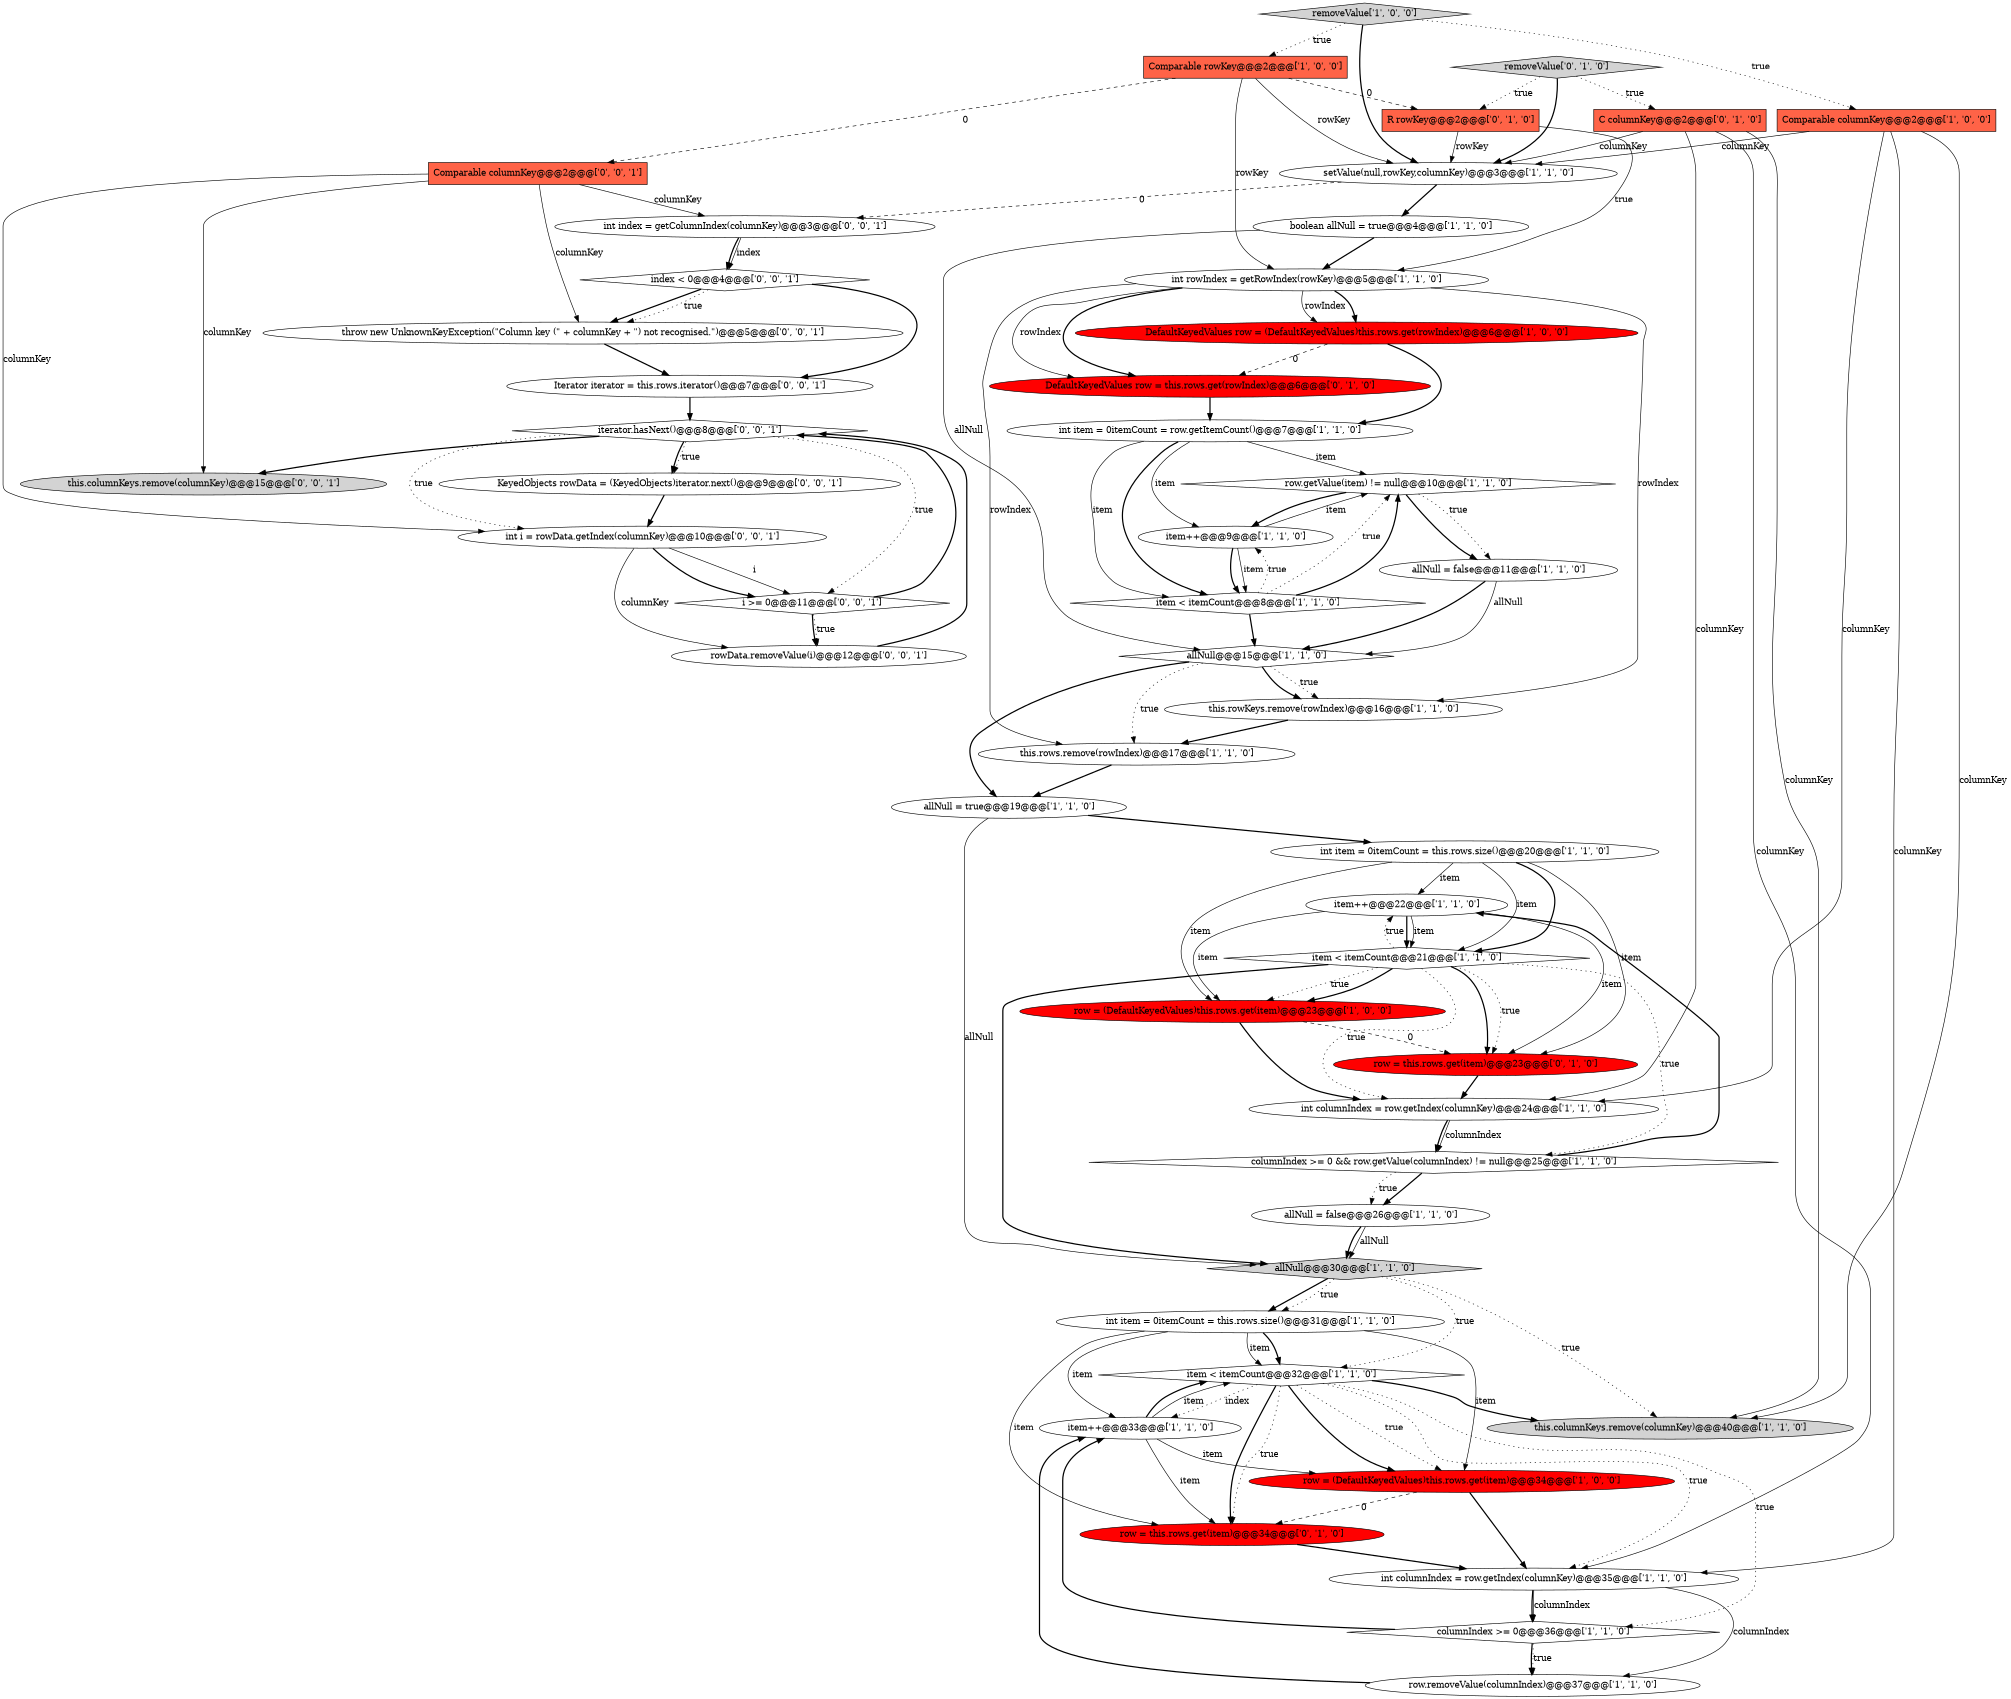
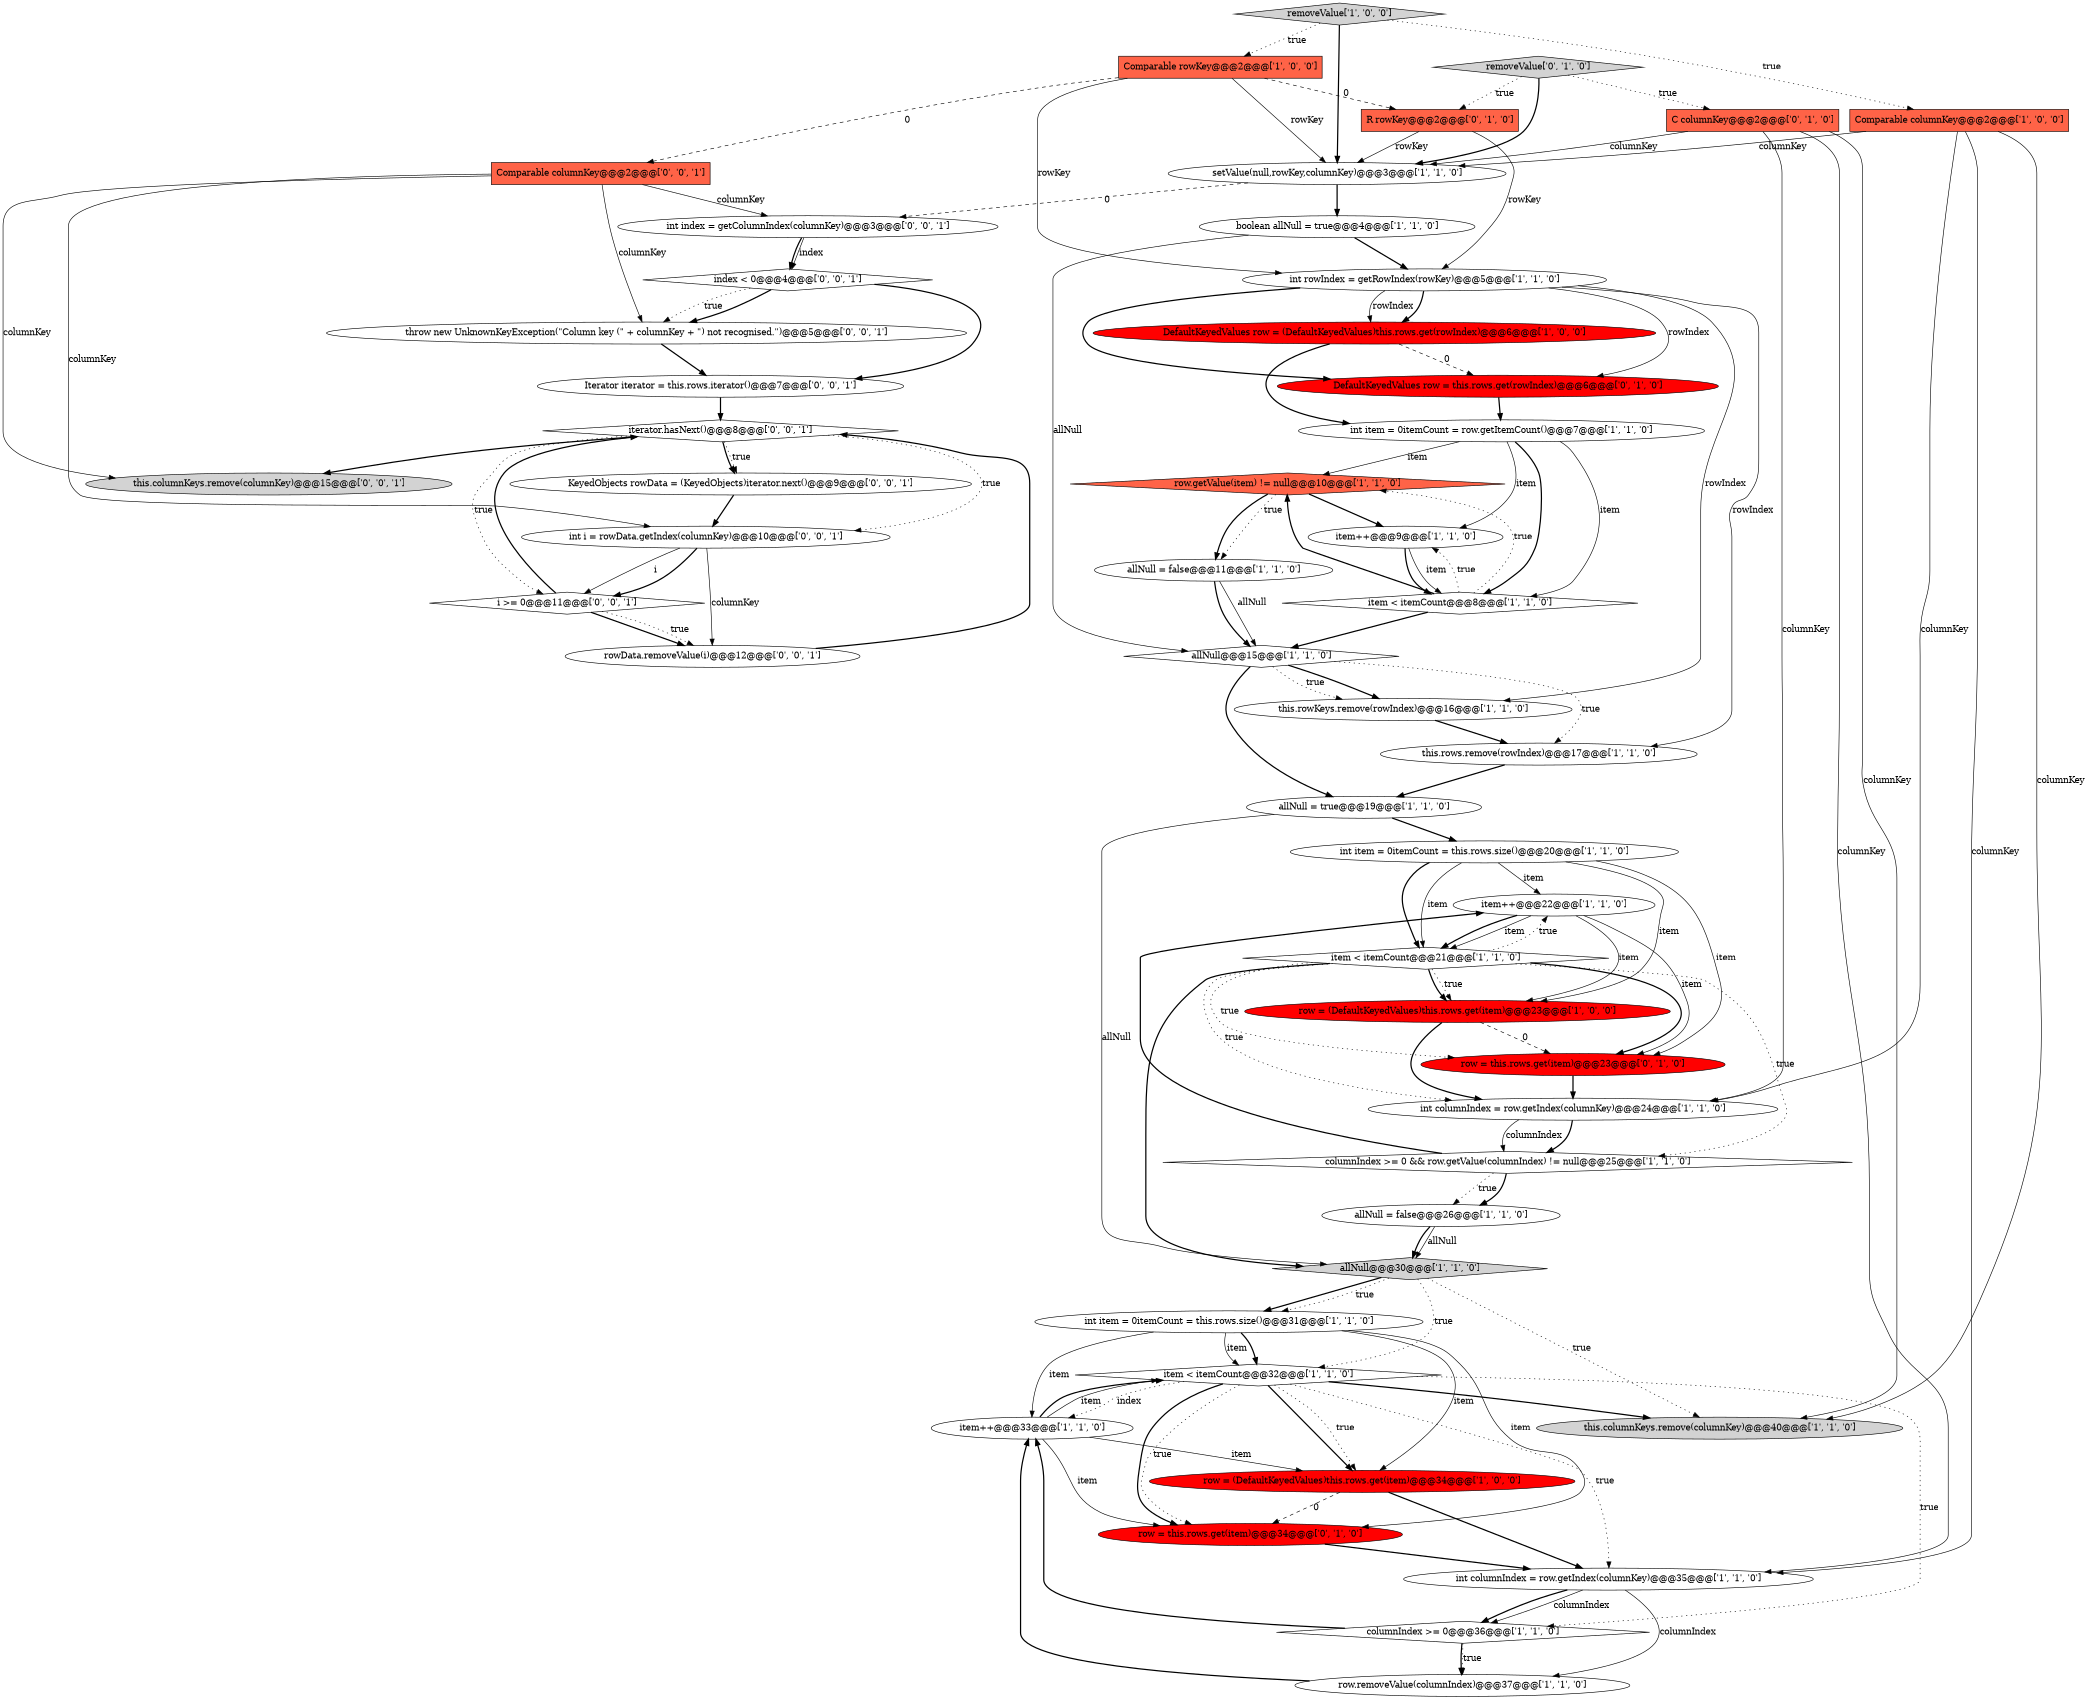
  digraph {
    node [fillcolor=white shape=ellipse style=filled]
    edge [style=bold]
    n1 [label="item++@@@22@@@['1', '1', '0']"]
    n2 [fillcolor=red label="row = (DefaultKeyedValues)this.rows.get(item)@@@23@@@['1', '0', '0']"]
    n3 [fillcolor=red label="row = this.rows.get(item)@@@23@@@['0', '1', '0']"]
    n4 [label="item < itemCount@@@21@@@['1', '1', '0']" shape=diamond]
    n5 [label="int columnIndex = row.getIndex(columnKey)@@@24@@@['1', '1', '0']"]
    n6 [label="columnIndex >= 0 && row.getValue(columnIndex) != null@@@25@@@['1', '1', '0']" shape=diamond]
    n7 [fillcolor=lightgray label="allNull@@@30@@@['1', '1', '0']" shape=diamond]
    n8 [label="setValue(null,rowKey,columnKey)@@@3@@@['1', '1', '0']"]
    n9 [label="boolean allNull = true@@@4@@@['1', '1', '0']"]
    n10 [label="int index = getColumnIndex(columnKey)@@@3@@@['0', '0', '1']"]
    n11 [label="int rowIndex = getRowIndex(rowKey)@@@5@@@['1', '1', '0']"]
    n12 [label="allNull@@@15@@@['1', '1', '0']" shape=diamond]
    n13 [label="index < 0@@@4@@@['0', '0', '1']" shape=diamond]
    n14 [fillcolor=tomato label="R rowKey@@@2@@@['0', '1', '0']" shape=box]
    n15 [label="this.rows.remove(rowIndex)@@@17@@@['1', '1', '0']"]
    n16 [label="this.rowKeys.remove(rowIndex)@@@16@@@['1', '1', '0']"]
    n17 [fillcolor=red label="DefaultKeyedValues row = this.rows.get(rowIndex)@@@6@@@['0', '1', '0']"]
    n18 [fillcolor=red label="DefaultKeyedValues row = (DefaultKeyedValues)this.rows.get(rowIndex)@@@6@@@['1', '0', '0']"]
    n19 [fillcolor=lightgray label="this.columnKeys.remove(columnKey)@@@15@@@['0', '0', '1']"]
    n20 [fillcolor=tomato label="Comparable columnKey@@@2@@@['0', '0', '1']" shape=box]
    n21 [label="throw new UnknownKeyException(\"Column key (\" + columnKey + \") not recognised.\")@@@5@@@['0', '0', '1']"]
    n22 [label="int i = rowData.getIndex(columnKey)@@@10@@@['0', '0', '1']"]
    n23 [label="Iterator iterator = this.rows.iterator()@@@7@@@['0', '0', '1']"]
    n24 [label="i >= 0@@@11@@@['0', '0', '1']" shape=diamond]
    n25 [label="rowData.removeValue(i)@@@12@@@['0', '0', '1']"]
    n26 [label="row.removeValue(columnIndex)@@@37@@@['1', '1', '0']"]
    n27 [label="item++@@@33@@@['1', '1', '0']"]
    n28 [fillcolor=red label="row = this.rows.get(item)@@@34@@@['0', '1', '0']"]
    n29 [label="item < itemCount@@@32@@@['1', '1', '0']" shape=diamond]
    n30 [fillcolor=red label="row = (DefaultKeyedValues)this.rows.get(item)@@@34@@@['1', '0', '0']"]
    n31 [label="allNull = false@@@26@@@['1', '1', '0']"]
    n32 [fillcolor=lightgray label="removeValue['0', '1', '0']" shape=diamond]
    n33 [fillcolor=tomato label="C columnKey@@@2@@@['0', '1', '0']" shape=box]
    n34 [label="int columnIndex = row.getIndex(columnKey)@@@35@@@['1', '1', '0']"]
    n35 [fillcolor=lightgray label="this.columnKeys.remove(columnKey)@@@40@@@['1', '1', '0']"]
    n36 [label="iterator.hasNext()@@@8@@@['0', '0', '1']" shape=diamond]
    n37 [label="KeyedObjects rowData = (KeyedObjects)iterator.next()@@@9@@@['0', '0', '1']"]
    n38 [label="columnIndex >= 0@@@36@@@['1', '1', '0']" shape=diamond]
    n39 [label="int item = 0itemCount = this.rows.size()@@@31@@@['1', '1', '0']"]
    n40 [fillcolor=tomato label="Comparable rowKey@@@2@@@['1', '0', '0']" shape=box]
    n41 [label="allNull = true@@@19@@@['1', '1', '0']"]
    n42 [label="allNull = false@@@11@@@['1', '1', '0']"]
-   n43 [label="row.getValue(item) != null@@@10@@@['1', '1', '0']" shape=diamond]
+   n43 [fillcolor=tomato label="row.getValue(item) != null@@@10@@@['1', '1', '0']" shape=diamond]
    n44 [label="item++@@@9@@@['1', '1', '0']"]
    n45 [label="item < itemCount@@@8@@@['1', '1', '0']" shape=diamond]
    n46 [label="int item = 0itemCount = this.rows.size()@@@20@@@['1', '1', '0']"]
    n47 [fillcolor=lightgray label="removeValue['1', '0', '0']" shape=diamond]
    n48 [fillcolor=tomato label="Comparable columnKey@@@2@@@['1', '0', '0']" shape=box]
    n49 [label="int item = 0itemCount = row.getItemCount()@@@7@@@['1', '1', '0']"]
    n1 -> n2 [label=item style=solid]
    n1 -> n3 [label=item style=solid]
    n1 -> n4
    n1 -> n4 [label=item style=solid]
    n2 -> n3 [label=0 style=dashed]
    n2 -> n5
    n3 -> n5
    n4 -> n1 [label=true style=dotted]
    n4 -> n2 [label=true style=dotted]
    n4 -> n2
    n4 -> n3
    n4 -> n3 [label=true style=dotted]
    n4 -> n5 [label=true style=dotted]
    n4 -> n6 [label=true style=dotted]
    n4 -> n7
    n5 -> n6
    n5 -> n6 [label=columnIndex style=solid]
    n6 -> n1
    n6 -> n31 [label=true style=dotted]
    n6 -> n31
    n7 -> n29 [label=true style=dotted]
    n7 -> n35 [label=true style=dotted]
    n7 -> n39
    n7 -> n39 [label=true style=dotted]
    n8 -> n9
    n8 -> n10 [label=0 style=dashed]
    n9 -> n11
    n9 -> n12 [label=allNull style=solid]
    n10 -> n13 [label=index style=solid]
    n10 -> n13
    n11 -> n15 [label=rowIndex style=solid]
    n11 -> n16 [label=rowIndex style=solid]
    n11 -> n17
    n11 -> n17 [label=rowIndex style=solid]
    n11 -> n18
    n11 -> n18 [label=rowIndex style=solid]
    n12 -> n15 [label=true style=dotted]
    n12 -> n16
    n12 -> n16 [label=true style=dotted]
    n12 -> n41
    n13 -> n21
    n13 -> n21 [label=true style=dotted]
    n13 -> n23
    n14 -> n8 [label=rowKey style=solid]
-   n14 -> n11 [label=true style=solid]
+   n14 -> n11 [label=rowKey style=solid]
    n15 -> n41
    n16 -> n15
    n17 -> n49
    n18 -> n17 [label=0 style=dashed]
    n18 -> n49
    n20 -> n10 [label=columnKey style=solid]
    n20 -> n19 [label=columnKey style=solid]
    n20 -> n21 [label=columnKey style=solid]
    n20 -> n22 [label=columnKey style=solid]
    n21 -> n23
    n22 -> n24 [label=i style=solid]
    n22 -> n24
    n22 -> n25 [label=columnKey style=solid]
    n23 -> n36
    n24 -> n25
    n24 -> n25 [label=true style=dotted]
    n24 -> n36
    n25 -> n36
    n26 -> n27
    n27 -> n28 [label=item style=solid]
    n27 -> n29
    n27 -> n29 [label=item style=solid]
    n27 -> n30 [label=item style=solid]
    n28 -> n34
    n29 -> n27 [label=index style=dotted]
    n29 -> n28 [label=true style=dotted]
    n29 -> n28
    n29 -> n30
    n29 -> n30 [label=true style=dotted]
    n29 -> n34 [label=true style=dotted]
    n29 -> n35
    n29 -> n38 [label=true style=dotted]
    n30 -> n28 [label=0 style=dashed]
    n30 -> n34
    n31 -> n7 [label=allNull style=solid]
    n31 -> n7
    n32 -> n8
    n32 -> n14 [label=true style=dotted]
    n32 -> n33 [label=true style=dotted]
    n33 -> n5 [label=columnKey style=solid]
    n33 -> n8 [label=columnKey style=solid]
    n33 -> n34 [label=columnKey style=solid]
    n33 -> n35 [label=columnKey style=solid]
    n34 -> n26 [label=columnIndex style=solid]
    n34 -> n38
    n34 -> n38 [label=columnIndex style=solid]
    n36 -> n19
    n36 -> n22 [label=true style=dotted]
    n36 -> n24 [label=true style=dotted]
    n36 -> n37 [label=true style=dotted]
    n36 -> n37
    n37 -> n22
    n38 -> n26 [label=true style=dotted]
    n38 -> n26
    n38 -> n27
    n39 -> n27 [label=item style=solid]
    n39 -> n28 [label=item style=solid]
    n39 -> n29
    n39 -> n29 [label=item style=solid]
    n39 -> n30 [label=item style=solid]
    n40 -> n8 [label=rowKey style=solid]
    n40 -> n11 [label=rowKey style=solid]
    n40 -> n14 [label=0 style=dashed]
    n40 -> n20 [label=0 style=dashed]
    n41 -> n7 [label=allNull style=solid]
    n41 -> n46
    n42 -> n12 [label=allNull style=solid]
    n42 -> n12
    n43 -> n42 [label=true style=dotted]
    n43 -> n42
    n43 -> n44
-   n44 -> n43 [label=item style=solid]
    n44 -> n45
    n44 -> n45 [label=item style=solid]
    n45 -> n12
    n45 -> n43 [label=true style=dotted]
    n45 -> n43
    n45 -> n44 [label=true style=dotted]
    n46 -> n1 [label=item style=solid]
    n46 -> n2 [label=item style=solid]
    n46 -> n3 [label=item style=solid]
    n46 -> n4
    n46 -> n4 [label=item style=solid]
    n47 -> n8
    n47 -> n40 [label=true style=dotted]
    n47 -> n48 [label=true style=dotted]
    n48 -> n5 [label=columnKey style=solid]
    n48 -> n8 [label=columnKey style=solid]
    n48 -> n34 [label=columnKey style=solid]
    n48 -> n35 [label=columnKey style=solid]
    n49 -> n43 [label=item style=solid]
    n49 -> n44 [label=item style=solid]
    n49 -> n45 [label=item style=solid]
    n49 -> n45
  }
